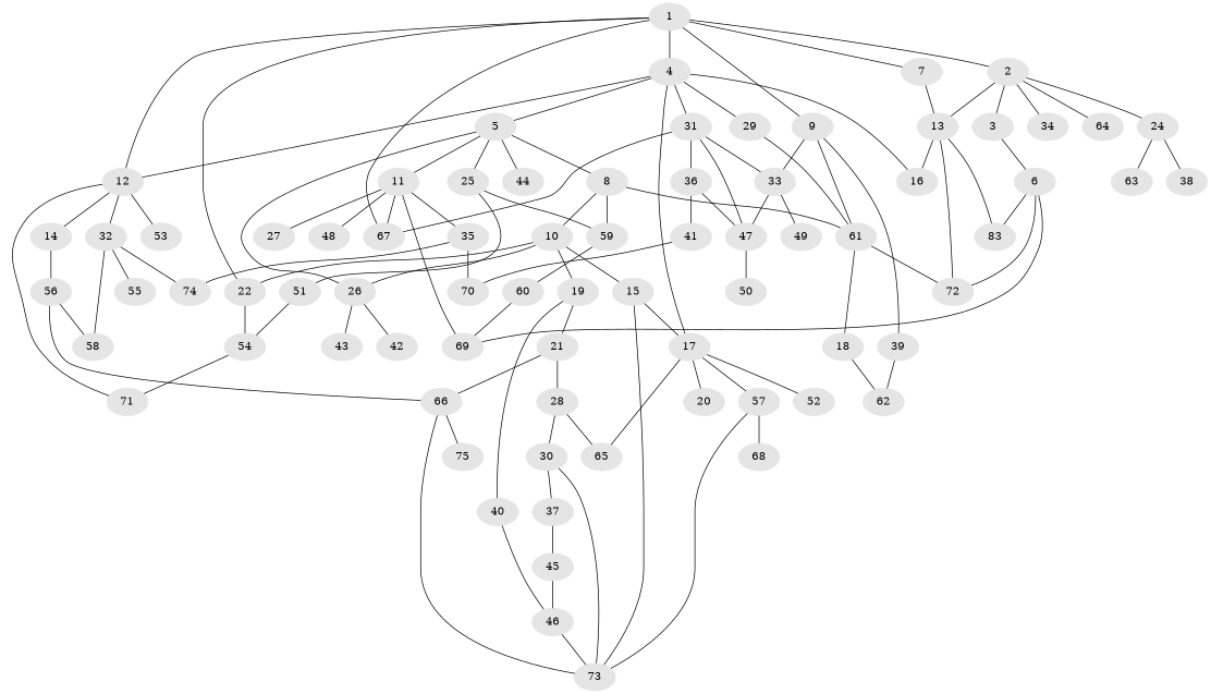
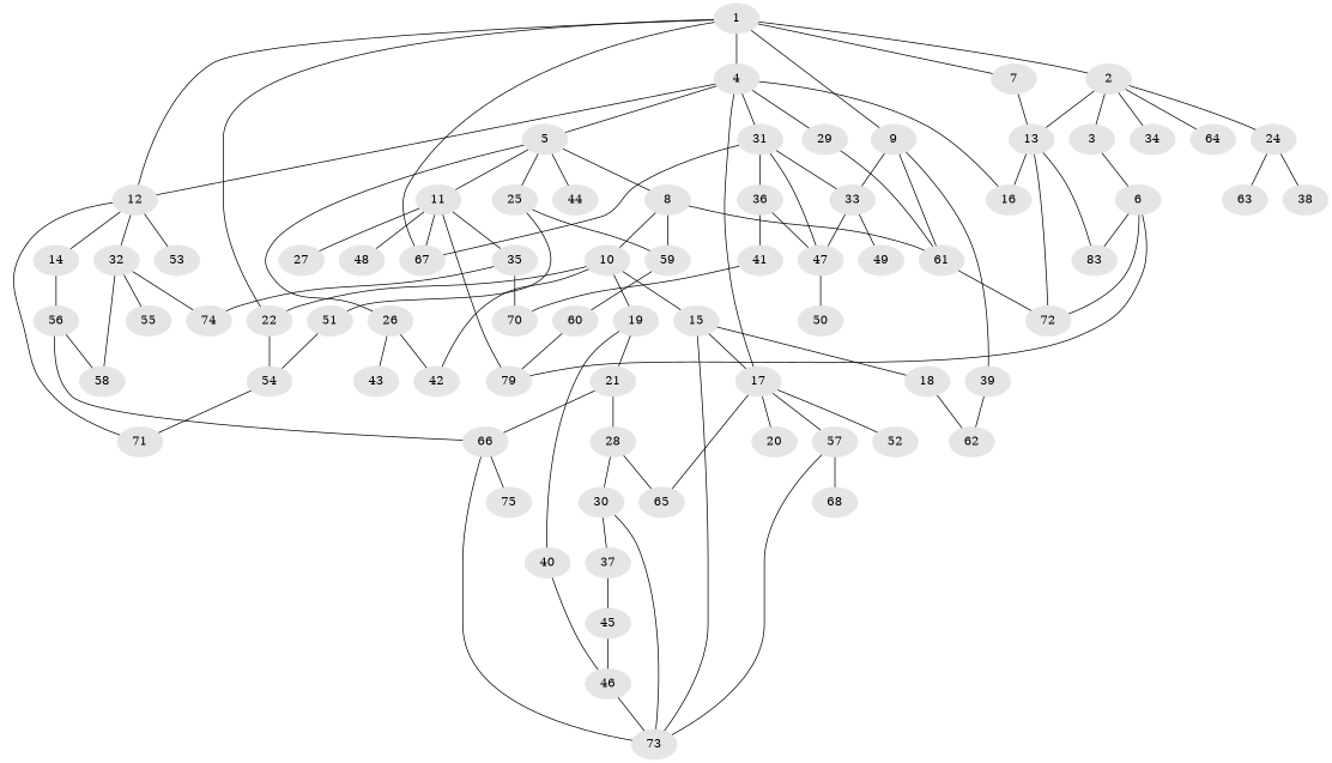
  graph {
    node [color=gray90 style=filled]
    1
    2
    4
    7
    9
    12
    22
    67
    3
    13
    24
    34
    64
    5
    16
    17
    29
    31
    61
    33
    39
    14
    32
    53
    71
    54
    6
    n28 [label=83]
    72
    38
    63
-   69
+   69 [label=79]
    8
    11
    25
    26
    44
    20
    52
    57
    65
    36
    47
    10
    59
    27
    35
    48
    51
    42
    43
    15
    19
    60
    49
    62
    18
    73
    21
    40
    74
    70
    56
    55
    58
    66
    68
    28
    46
    30
    75
    37
    45
    41
    50
    1 -- 2
    1 -- 4
    1 -- 7
    1 -- 9
    1 -- 12
    1 -- 22
    1 -- 67
    2 -- 3
    2 -- 13
    2 -- 24
    2 -- 34
    2 -- 64
    4 -- 12
    4 -- 5
    4 -- 16
    4 -- 17
    4 -- 29
    4 -- 31
    7 -- 13
    9 -- 61
    9 -- 33
    9 -- 39
    12 -- 14
    12 -- 32
    12 -- 53
    12 -- 71
    22 -- 54
    3 -- 6
    13 -- 16
    13 -- n28
    13 -- 72
    24 -- 38
    24 -- 63
    5 -- 8
    5 -- 11
    5 -- 25
    5 -- 26
    5 -- 44
    17 -- 20
    17 -- 52
    17 -- 57
    17 -- 65
    29 -- 61
    31 -- 67
    31 -- 33
    31 -- 36
    31 -- 47
    61 -- 72
    33 -- 47
    33 -- 49
    39 -- 62
    14 -- 56
    32 -- 74
    32 -- 55
    32 -- 58
    54 -- 71
    6 -- n28
    6 -- 72
    6 -- 69
    8 -- 61
    8 -- 10
    8 -- 59
    11 -- 67
    11 -- 69
    11 -- 27
    11 -- 35
    11 -- 48
    25 -- 59
    25 -- 51
    26 -- 42
    26 -- 43
    57 -- 73
    57 -- 68
    36 -- 47
    36 -- 41
    47 -- 50
    10 -- 22
-   10 -- 26
+   10 -- 42
    10 -- 15
    10 -- 19
    59 -- 60
    35 -- 74
    35 -- 70
    51 -- 54
    15 -- 17
-   61 -- 18
+   15 -- 18
    15 -- 73
    19 -- 21
    19 -- 40
    60 -- 69
    18 -- 62
    21 -- 66
    21 -- 28
    40 -- 46
    56 -- 58
    56 -- 66
    66 -- 73
    66 -- 75
    28 -- 65
    28 -- 30
    46 -- 73
    30 -- 73
    30 -- 37
    37 -- 45
    45 -- 46
    41 -- 70
  }
